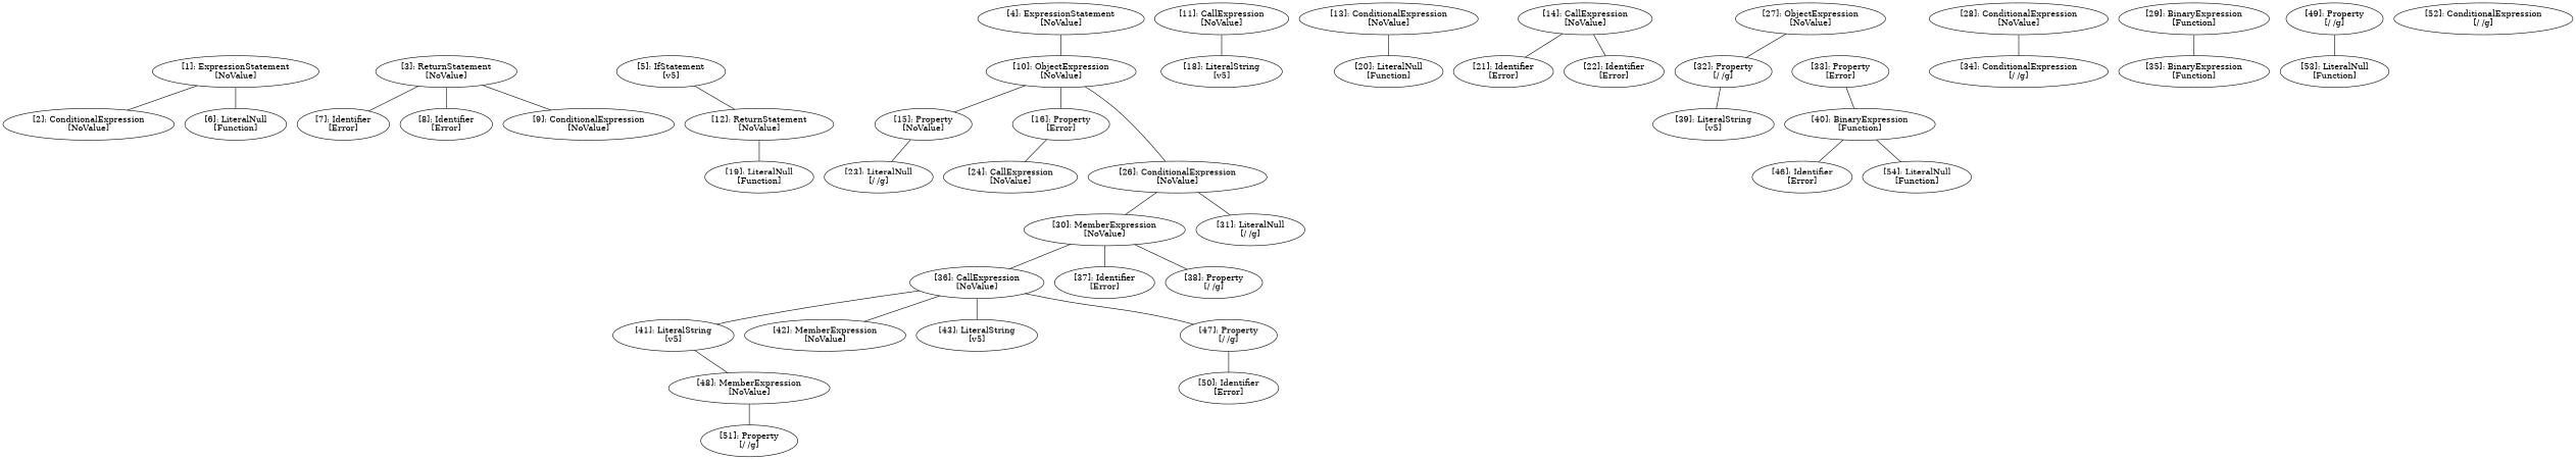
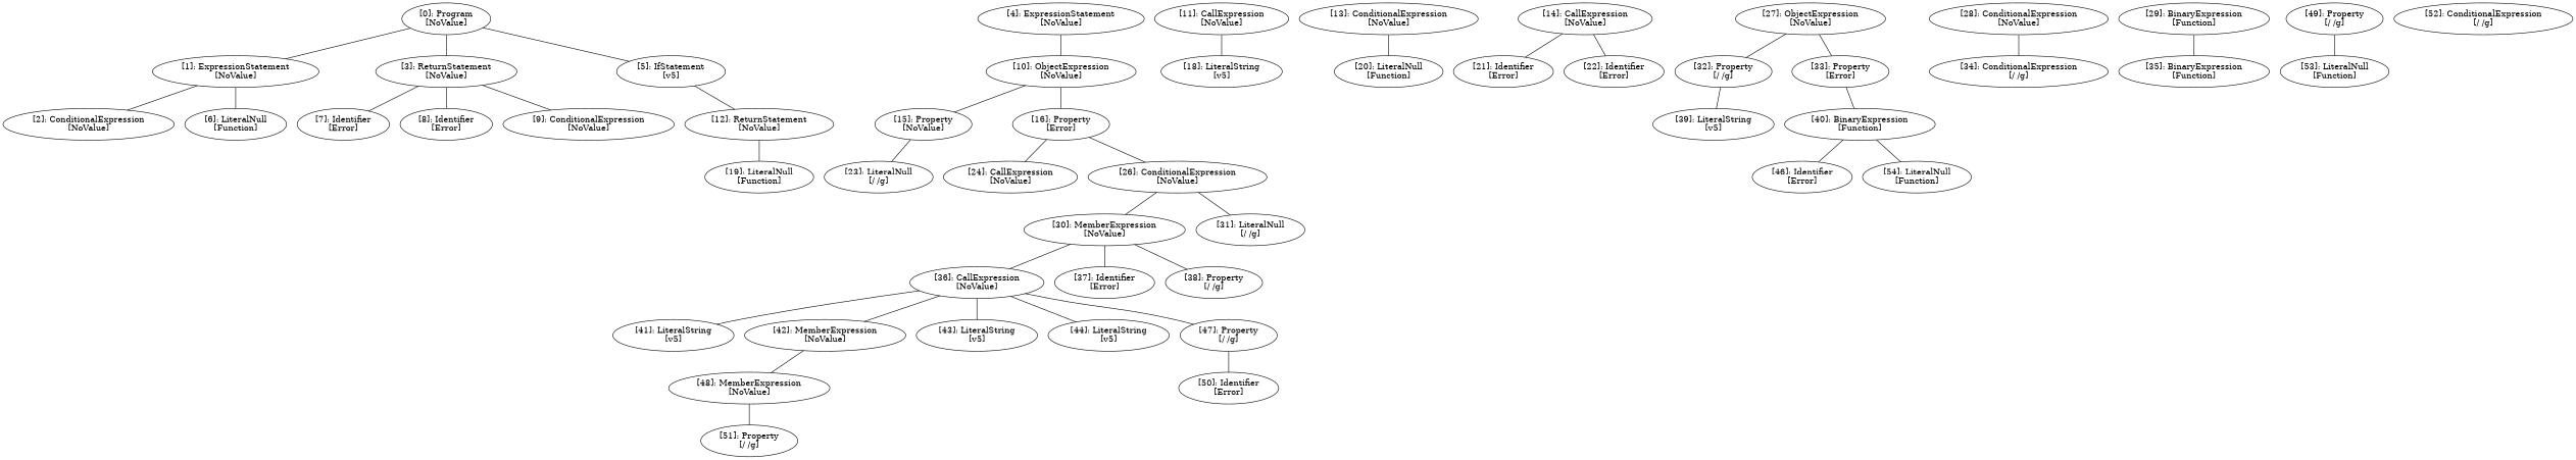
  graph {
+   n1 [label="[0]: Program\n[NoValue]"]
    n2 [label="[1]: ExpressionStatement\n[NoValue]"]
    n3 [label="[3]: ReturnStatement\n[NoValue]"]
    n4 [label="[5]: IfStatement\n[v5]"]
    n5 [label="[2]: ConditionalExpression\n[NoValue]"]
    n6 [label="[6]: LiteralNull\n[Function]"]
    n7 [label="[7]: Identifier\n[Error]"]
    n8 [label="[8]: Identifier\n[Error]"]
    n9 [label="[9]: ConditionalExpression\n[NoValue]"]
    n10 [label="[4]: ExpressionStatement\n[NoValue]"]
    n11 [label="[10]: ObjectExpression\n[NoValue]"]
    n12 [label="[12]: ReturnStatement\n[NoValue]"]
    n13 [label="[15]: Property\n[NoValue]"]
    n14 [label="[16]: Property\n[Error]"]
    n15 [label="[11]: CallExpression\n[NoValue]"]
    n16 [label="[18]: LiteralString\n[v5]"]
    n17 [label="[19]: LiteralNull\n[Function]"]
    n18 [label="[13]: ConditionalExpression\n[NoValue]"]
    n19 [label="[20]: LiteralNull\n[Function]"]
    n20 [label="[14]: CallExpression\n[NoValue]"]
    n21 [label="[21]: Identifier\n[Error]"]
    n22 [label="[22]: Identifier\n[Error]"]
    n23 [label="[23]: LiteralNull\n[/ /g]"]
    n24 [label="[24]: CallExpression\n[NoValue]"]
    n25 [label="[26]: ConditionalExpression\n[NoValue]"]
    n26 [label="[30]: MemberExpression\n[NoValue]"]
    n27 [label="[31]: LiteralNull\n[/ /g]"]
    n28 [label="[27]: ObjectExpression\n[NoValue]"]
    n29 [label="[32]: Property\n[/ /g]"]
    n30 [label="[33]: Property\n[Error]"]
    n31 [label="[28]: ConditionalExpression\n[NoValue]"]
    n32 [label="[34]: ConditionalExpression\n[/ /g]"]
    n33 [label="[29]: BinaryExpression\n[Function]"]
    n34 [label="[35]: BinaryExpression\n[Function]"]
    n35 [label="[36]: CallExpression\n[NoValue]"]
    n36 [label="[37]: Identifier\n[Error]"]
    n37 [label="[38]: Property\n[/ /g]"]
    n38 [label="[39]: LiteralString\n[v5]"]
    n39 [label="[40]: BinaryExpression\n[Function]"]
    n40 [label="[41]: LiteralString\n[v5]"]
    n41 [label="[42]: MemberExpression\n[NoValue]"]
    n42 [label="[43]: LiteralString\n[v5]"]
+   n43 [label="[44]: LiteralString\n[v5]"]
    n44 [label="[47]: Property\n[/ /g]"]
    n45 [label="[46]: Identifier\n[Error]"]
    n46 [label="[54]: LiteralNull\n[Function]"]
    n47 [label="[48]: MemberExpression\n[NoValue]"]
    n48 [label="[50]: Identifier\n[Error]"]
    n49 [label="[51]: Property\n[/ /g]"]
    n50 [label="[49]: Property\n[/ /g]"]
    n51 [label="[53]: LiteralNull\n[Function]"]
    n52 [label="[52]: ConditionalExpression\n[/ /g]"]
+   n1 -- n2
+   n1 -- n3
+   n1 -- n4
    n2 -- n5
    n2 -- n6
    n3 -- n7
    n3 -- n8
    n3 -- n9
    n4 -- n12
    n10 -- n11
    n11 -- n13
    n11 -- n14
    n12 -- n17
    n13 -- n23
    n14 -- n24
-   n11 -- n25
+   n14 -- n25
    n15 -- n16
    n18 -- n19
    n20 -- n21
    n20 -- n22
    n25 -- n26
    n25 -- n27
    n26 -- n35
    n26 -- n36
    n26 -- n37
    n28 -- n29
+   n28 -- n30
    n29 -- n38
    n30 -- n39
    n31 -- n32
    n33 -- n34
    n35 -- n40
    n35 -- n41
    n35 -- n42
+   n35 -- n43
    n35 -- n44
    n39 -- n45
    n39 -- n46
-   n40 -- n47
+   n41 -- n47
    n44 -- n48
    n47 -- n49
    n50 -- n51
  }
